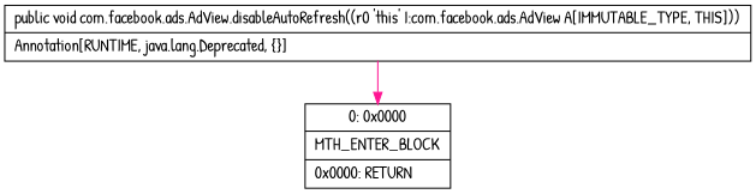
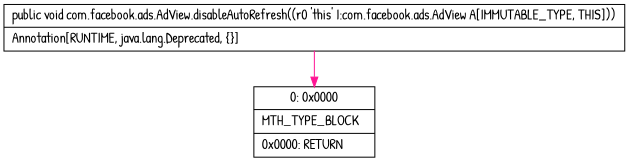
  digraph {
    fontname="Patrick Hand"
    node [shape=record fontname="Patrick Hand"]
-   n1 [label="{0\:\ 0x0000|MTH_ENTER_BLOCK\l|0x0000: RETURN   \l}"]
+   n1 [label="{0\:\ 0x0000|MTH_TYPE_BLOCK\l|0x0000: RETURN   \l}"]
    n2 [label="{public void com.facebook.ads.AdView.disableAutoRefresh((r0 'this' I:com.facebook.ads.AdView A[IMMUTABLE_TYPE, THIS]))  | Annotation[RUNTIME, java.lang.Deprecated, \{\}]\l}"]
    n2 -> n1 [color=deeppink style=solid fontname="Patrick Hand"]
  }
